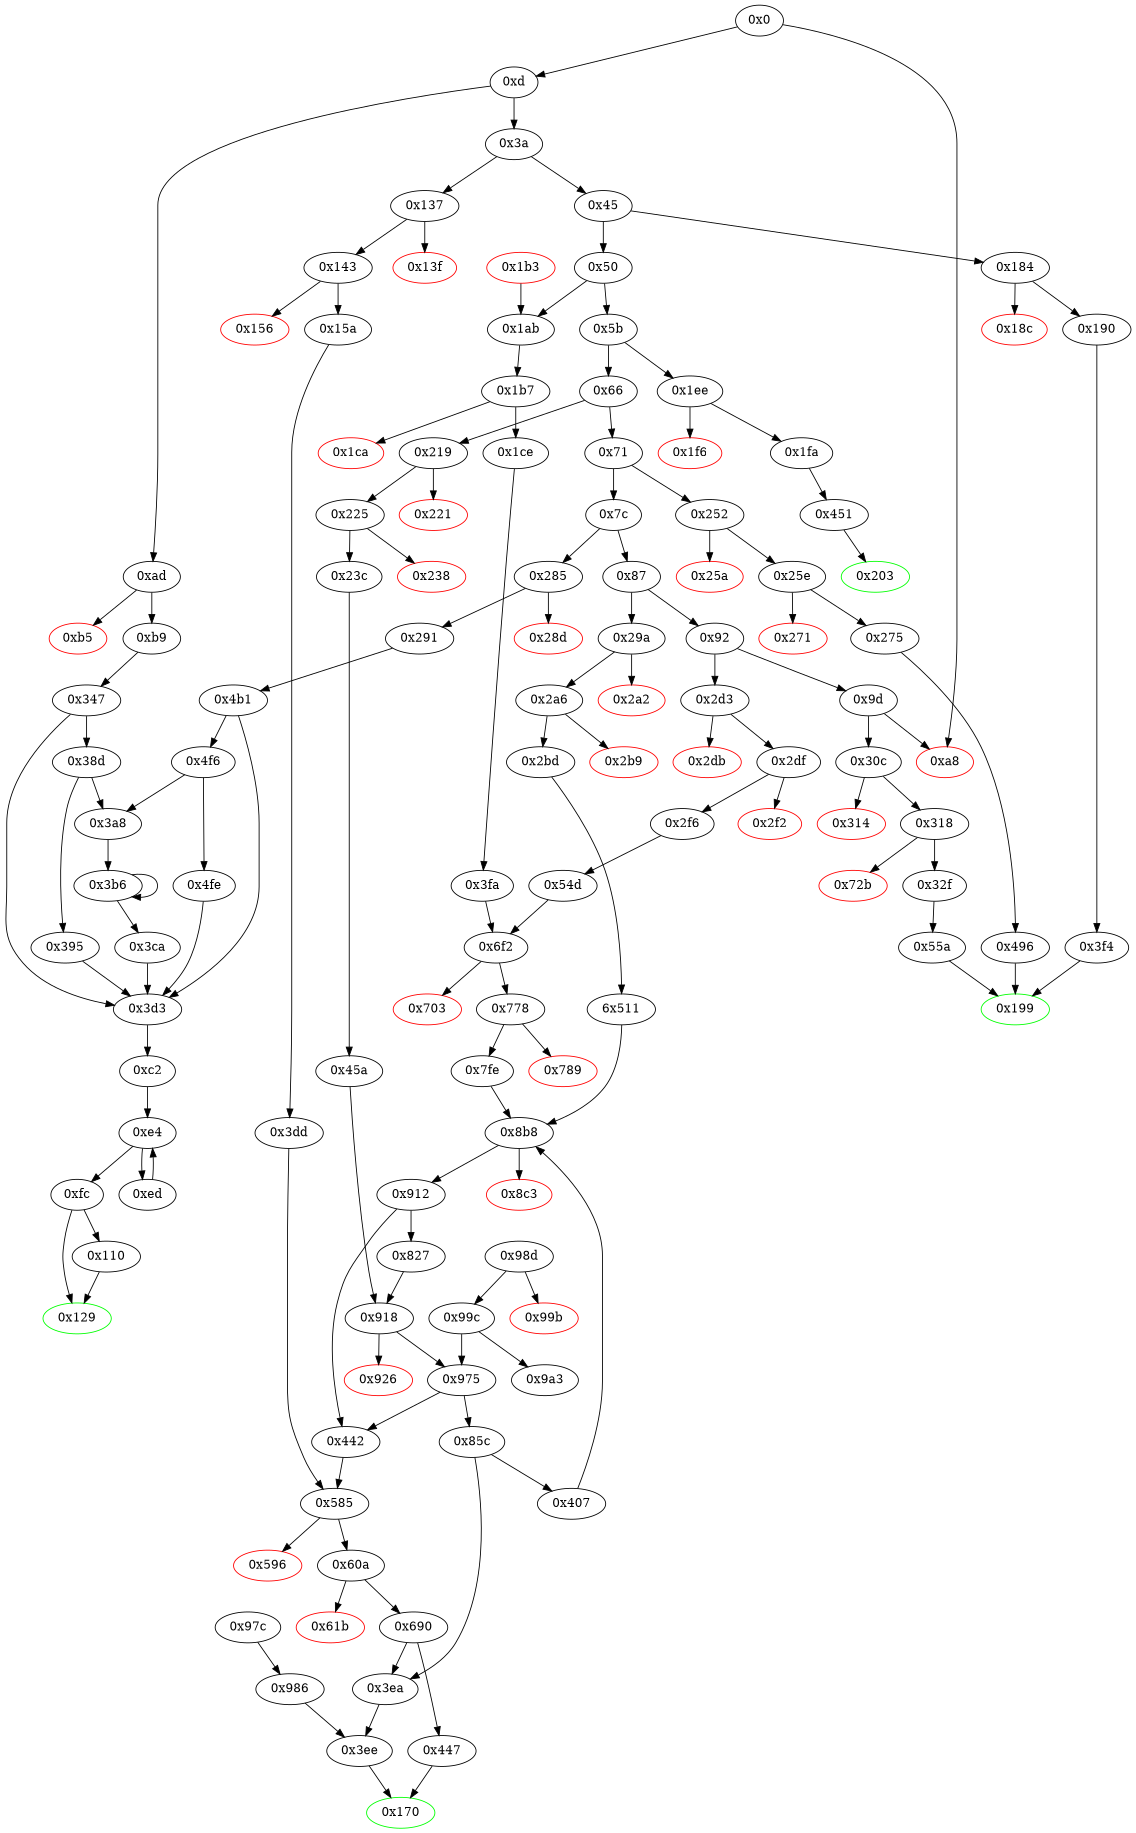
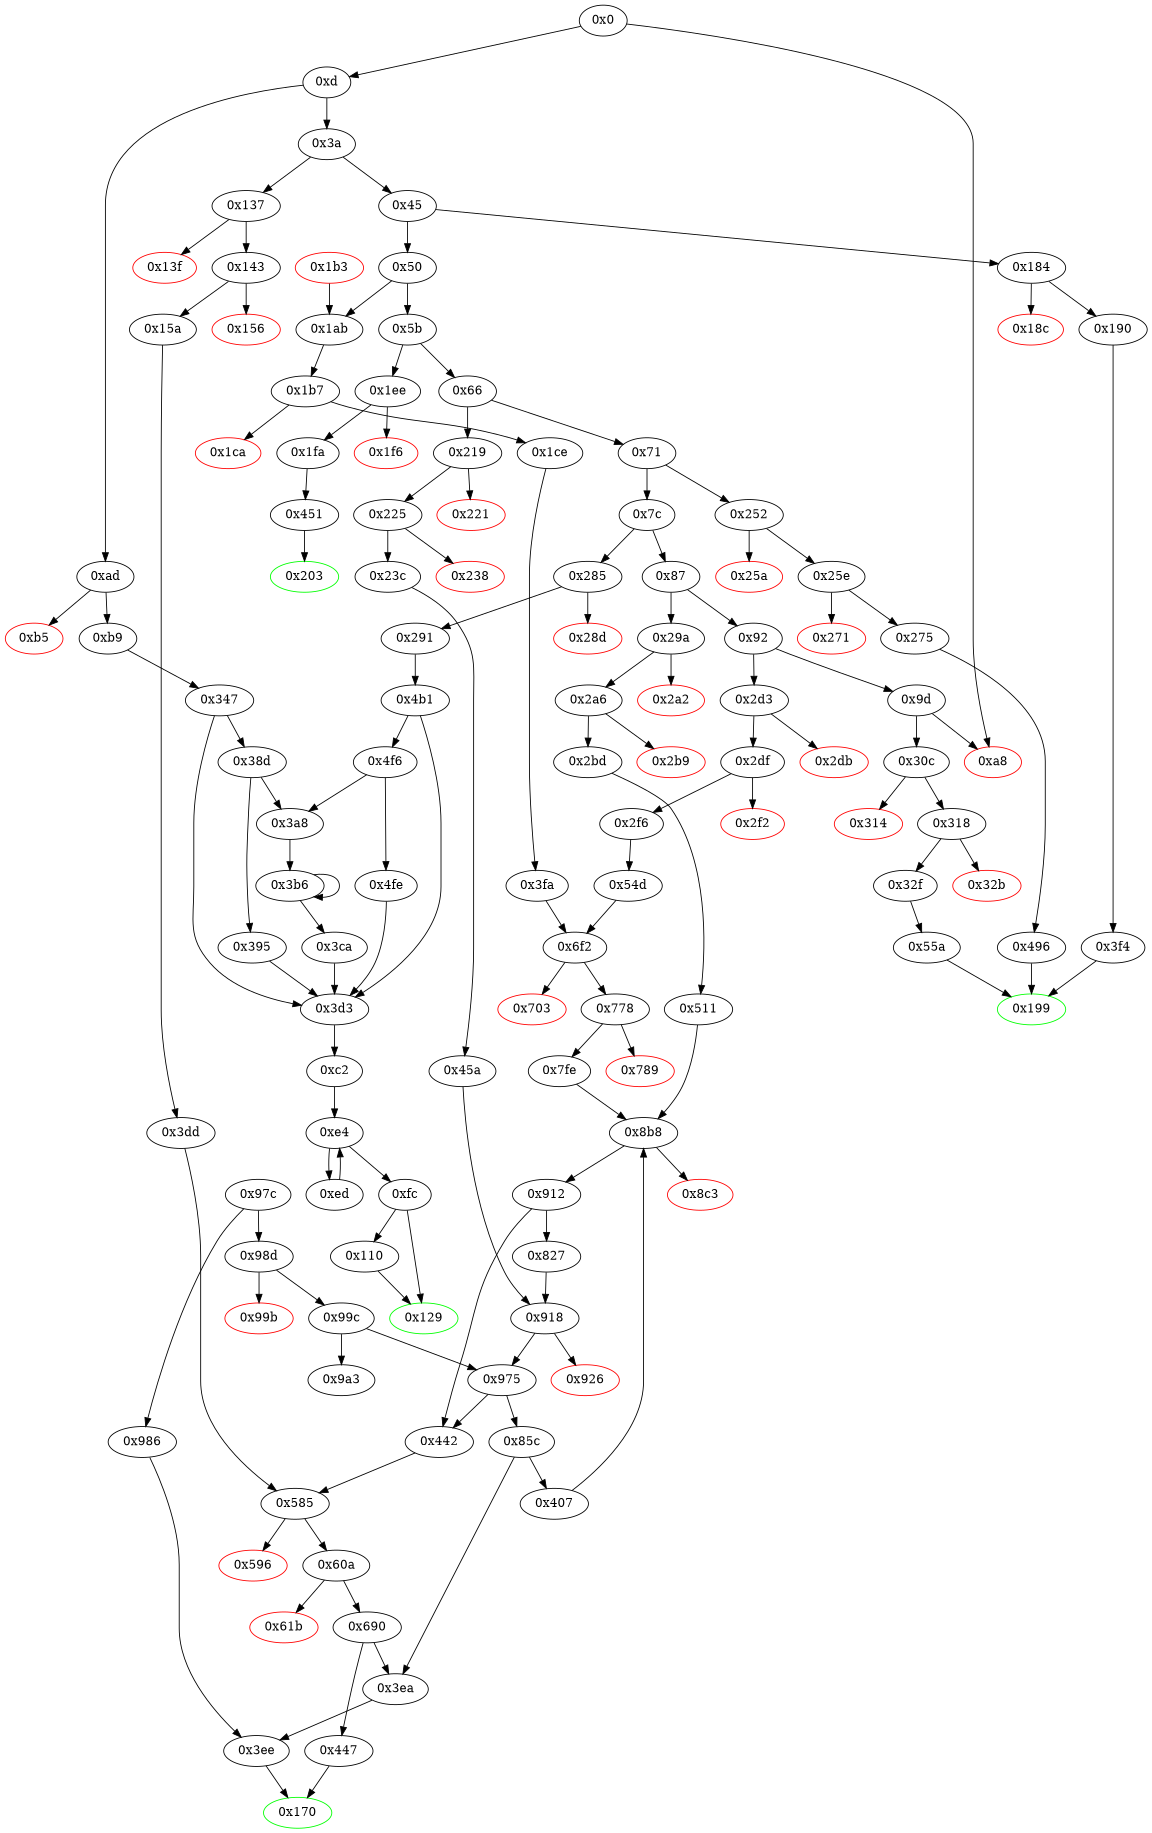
  digraph {
    node [fillcolor=white style=filled]
    "0x184"
    "0x190"
    "0x18c" [color=red]
    "0x3f4"
    "0xa8" [color=red]
    "0x7fe"
    "0x8b8"
    "0x912"
    "0x8c3" [color=red]
    "0x7c"
    "0x285"
    "0x87"
    "0x291"
    "0x28d" [color=red]
    "0x29a"
    "0x92"
    "0x170" [color=green]
    "0x975"
    "0x85c"
    "0x442"
    "0x3ea"
    "0x407"
    "0x585"
    "0x827"
    "0x918"
    "0x926" [color=red]
    "0x1ce"
    "0x3fa"
    "0x6f2"
    "0x1b3" [color=red]
    "0x1ab"
    "0x99b" [color=red]
    "0x66"
    "0x219"
    "0x71"
    "0x221" [color=red]
    "0x225"
    "0x252"
    "0x129" [color=green]
    "0x110"
    "0x203" [color=green]
    "0x451"
    "0x4fe"
    "0x3d3"
    "0xc2"
    "0x13f" [color=red]
    "0x23c"
    "0x238" [color=red]
    "0x596" [color=red]
    "0x60a"
    "0x61b" [color=red]
    "0x690"
    "0x447"
    "0x275"
    "0x496"
    "0x199" [color=green]
    "0x3ee"
    "0x2db" [color=red]
    "0x2f2" [color=red]
    "0x1b7"
    "0x1ca" [color=red]
    "0x4b1"
    "0x4f6"
    "0x0"
    "0xd"
    "0xad"
    "0x3a"
    "0x2d3"
    "0x2df"
    "0x2f6"
    "0x45"
    "0x50"
    "0x5b"
    "0x703" [color=red]
    "0x778"
    "0x789" [color=red]
    "0x32f"
    "0x55a"
    "0x156" [color=red]
    "0x395"
    "0x54d"
    "0x45a"
    "0xb5" [color=red]
    "0x271" [color=red]
    "0x98d"
    "0x99c"
    "0x9a3"
    "0x137"
    "0x143"
    "0x15a"
    "0x3b6"
    "0x3ca"
    "0x2a2" [color=red]
    "0x2a6"
    "0x2bd"
    "0x2b9" [color=red]
    "0xfc"
    "0xb9"
    "0x25a" [color=red]
    "0x25e"
    "0xe4"
    "0xed"
    "0x3dd"
    "0x3a8"
-   "0x32b" [color=red label="0x72b"]
+   "0x32b" [color=red]
    "0x1ee"
    "0x1fa"
    "0x1f6" [color=red]
    "0x347"
    "0x986"
    "0x314" [color=red]
-   "0x511" [label="6x511"]
+   "0x511"
    "0x38d"
    "0x97c"
    "0x30c"
    "0x318"
    "0x9d"
    "0x184" -> "0x190"
    "0x184" -> "0x18c"
    "0x190" -> "0x3f4"
    "0x3f4" -> "0x199"
    "0x7fe" -> "0x8b8"
    "0x8b8" -> "0x912"
    "0x8b8" -> "0x8c3"
    "0x912" -> "0x442"
    "0x912" -> "0x827"
    "0x7c" -> "0x285"
    "0x7c" -> "0x87"
    "0x285" -> "0x291"
    "0x285" -> "0x28d"
    "0x87" -> "0x29a"
    "0x87" -> "0x92"
    "0x291" -> "0x4b1"
    "0x29a" -> "0x2a2"
    "0x29a" -> "0x2a6"
    "0x92" -> "0x2d3"
    "0x92" -> "0x9d"
    "0x975" -> "0x85c"
    "0x975" -> "0x442"
    "0x85c" -> "0x3ea"
    "0x85c" -> "0x407"
    "0x442" -> "0x585"
    "0x3ea" -> "0x3ee"
    "0x407" -> "0x8b8"
    "0x585" -> "0x596"
    "0x585" -> "0x60a"
    "0x827" -> "0x918"
    "0x918" -> "0x975"
    "0x918" -> "0x926"
    "0x1ce" -> "0x3fa"
    "0x3fa" -> "0x6f2"
    "0x6f2" -> "0x703"
    "0x6f2" -> "0x778"
    "0x1b3" -> "0x1ab"
    "0x1ab" -> "0x1b7"
    "0x66" -> "0x219"
    "0x66" -> "0x71"
    "0x219" -> "0x221"
    "0x219" -> "0x225"
    "0x71" -> "0x7c"
    "0x71" -> "0x252"
    "0x225" -> "0x23c"
    "0x225" -> "0x238"
    "0x252" -> "0x25a"
    "0x252" -> "0x25e"
    "0x110" -> "0x129"
    "0x451" -> "0x203"
    "0x4fe" -> "0x3d3"
    "0x3d3" -> "0xc2"
    "0xc2" -> "0xe4"
    "0x23c" -> "0x45a"
    "0x60a" -> "0x61b"
    "0x60a" -> "0x690"
    "0x690" -> "0x3ea"
    "0x690" -> "0x447"
    "0x447" -> "0x170"
    "0x275" -> "0x496"
    "0x496" -> "0x199"
    "0x3ee" -> "0x170"
    "0x1b7" -> "0x1ce"
    "0x1b7" -> "0x1ca"
    "0x4b1" -> "0x3d3"
    "0x4b1" -> "0x4f6"
    "0x4f6" -> "0x4fe"
    "0x4f6" -> "0x3a8"
    "0x0" -> "0xa8"
    "0x0" -> "0xd"
    "0xd" -> "0xad"
    "0xd" -> "0x3a"
    "0xad" -> "0xb5"
    "0xad" -> "0xb9"
    "0x3a" -> "0x45"
    "0x3a" -> "0x137"
    "0x2d3" -> "0x2db"
    "0x2d3" -> "0x2df"
    "0x2df" -> "0x2f2"
    "0x2df" -> "0x2f6"
    "0x2f6" -> "0x54d"
    "0x45" -> "0x184"
    "0x45" -> "0x50"
    "0x50" -> "0x1ab"
    "0x50" -> "0x5b"
    "0x5b" -> "0x66"
    "0x5b" -> "0x1ee"
    "0x778" -> "0x7fe"
    "0x778" -> "0x789"
    "0x32f" -> "0x55a"
    "0x55a" -> "0x199"
    "0x395" -> "0x3d3"
    "0x54d" -> "0x6f2"
    "0x45a" -> "0x918"
    "0x98d" -> "0x99b"
    "0x98d" -> "0x99c"
    "0x99c" -> "0x975"
    "0x99c" -> "0x9a3"
    "0x137" -> "0x13f"
    "0x137" -> "0x143"
    "0x143" -> "0x156"
    "0x143" -> "0x15a"
    "0x15a" -> "0x3dd"
    "0x3b6" -> "0x3b6"
    "0x3b6" -> "0x3ca"
    "0x3ca" -> "0x3d3"
    "0x2a6" -> "0x2bd"
    "0x2a6" -> "0x2b9"
    "0x2bd" -> "0x511"
    "0xfc" -> "0x129"
    "0xfc" -> "0x110"
    "0xb9" -> "0x347"
    "0x25e" -> "0x275"
    "0x25e" -> "0x271"
    "0xe4" -> "0xfc"
    "0xe4" -> "0xed"
    "0xed" -> "0xe4"
    "0x3dd" -> "0x585"
    "0x3a8" -> "0x3b6"
    "0x1ee" -> "0x1fa"
    "0x1ee" -> "0x1f6"
    "0x1fa" -> "0x451"
    "0x347" -> "0x3d3"
    "0x347" -> "0x38d"
    "0x986" -> "0x3ee"
    "0x511" -> "0x8b8"
    "0x38d" -> "0x395"
    "0x38d" -> "0x3a8"
+   "0x97c" -> "0x98d"
    "0x97c" -> "0x986"
    "0x30c" -> "0x314"
    "0x30c" -> "0x318"
    "0x318" -> "0x32f"
    "0x318" -> "0x32b"
    "0x9d" -> "0xa8"
    "0x9d" -> "0x30c"
  }
